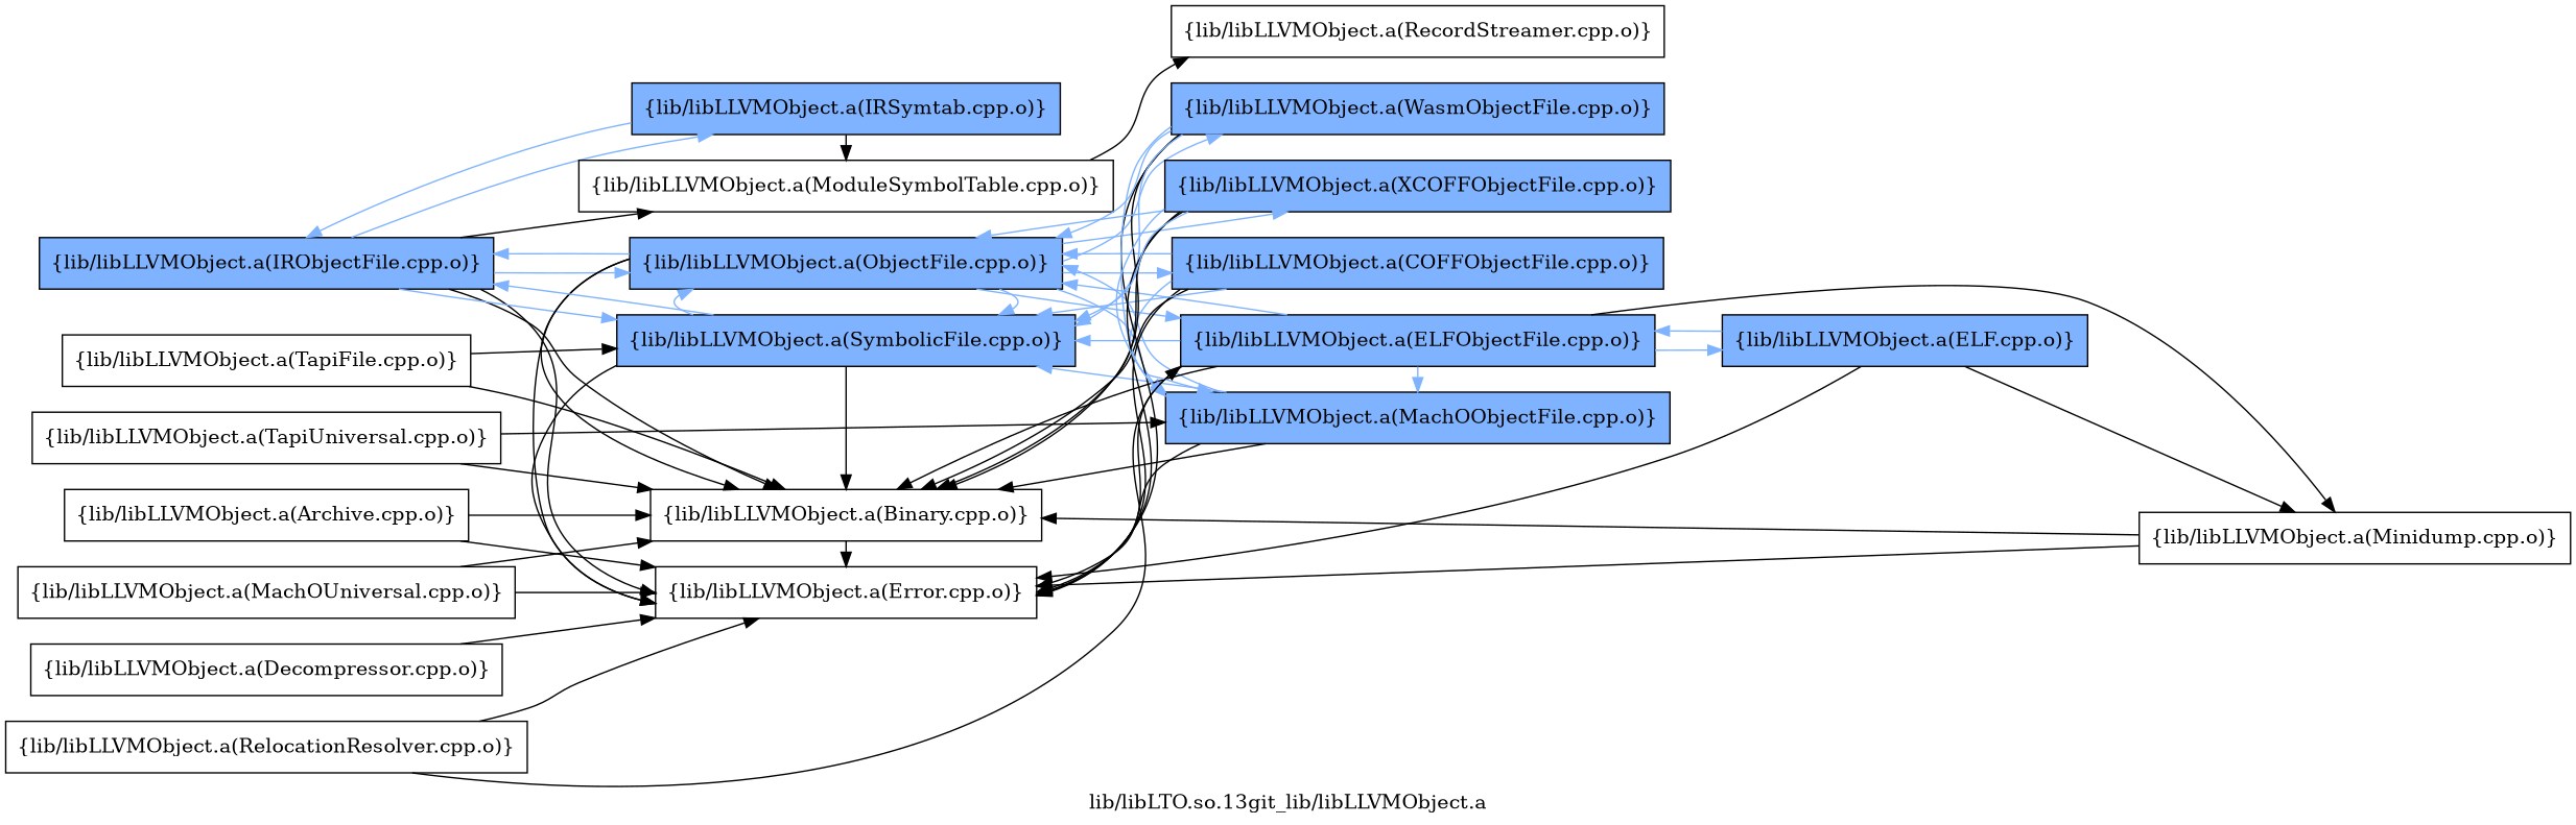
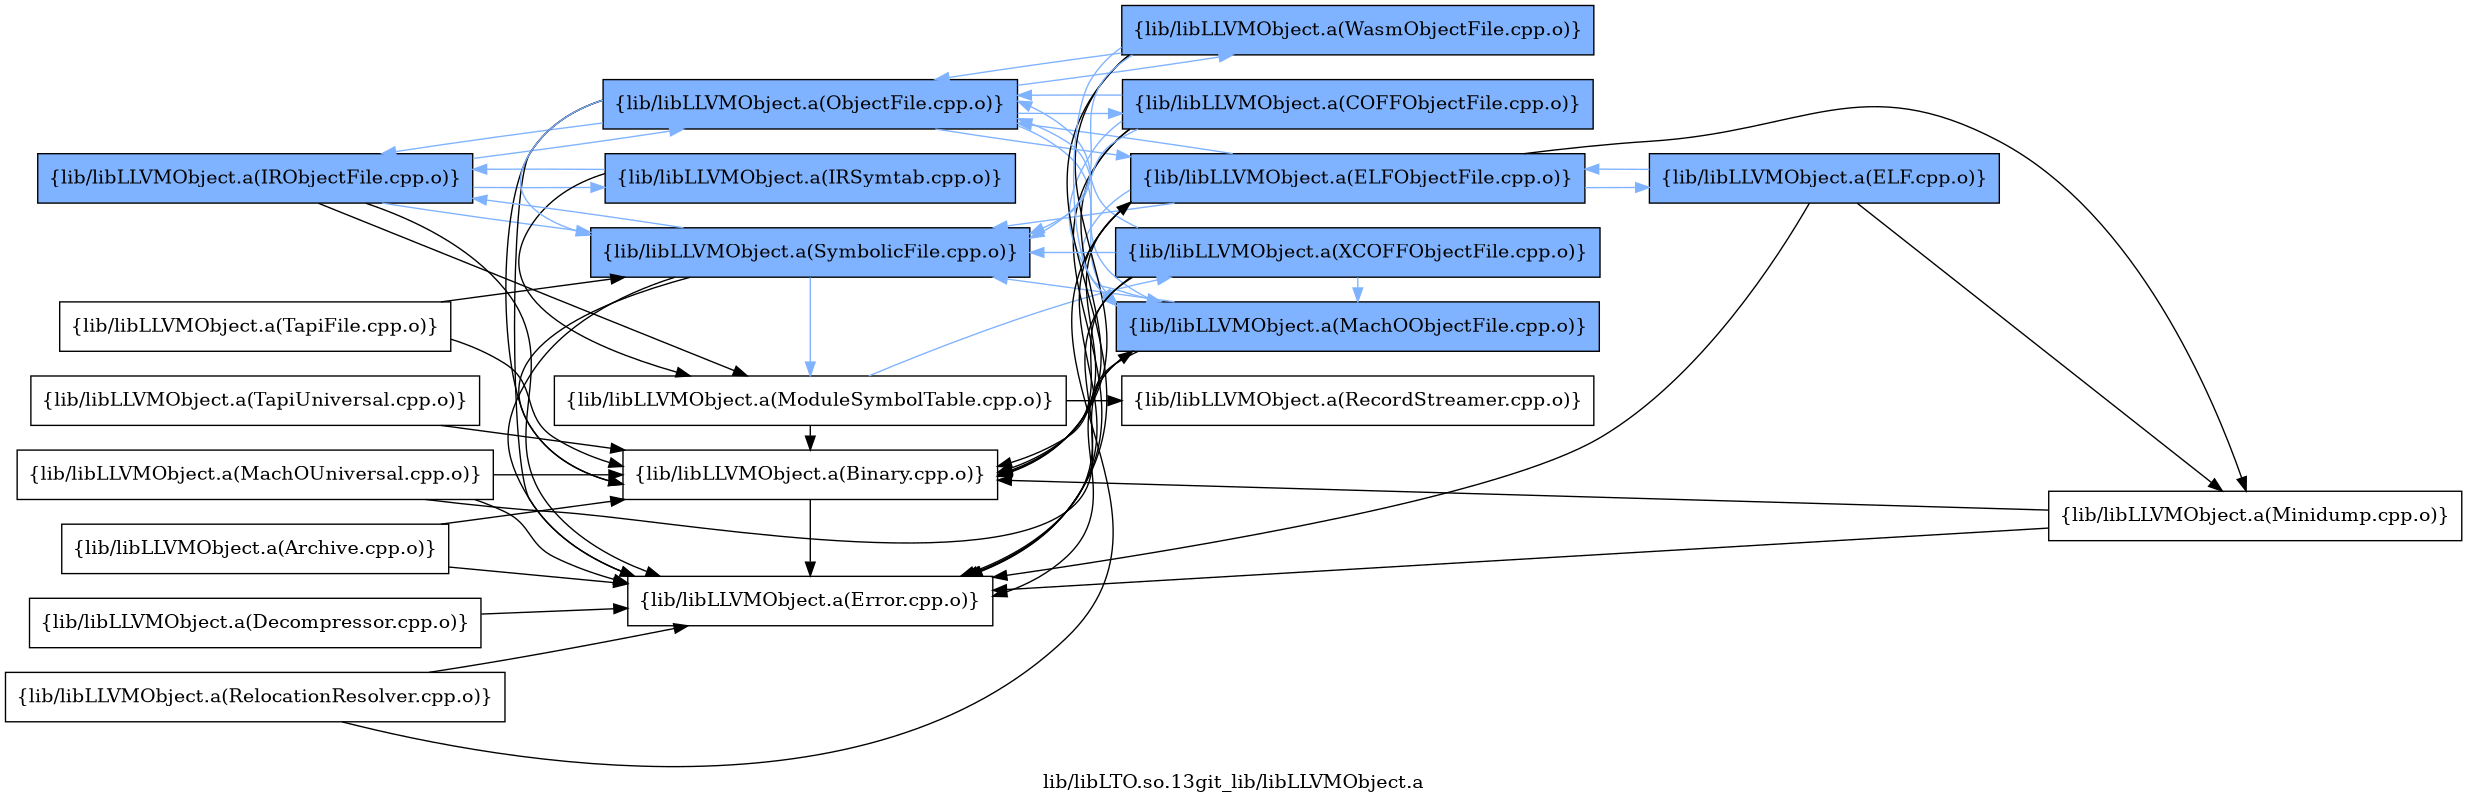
  digraph {
    label="lib/libLTO.so.13git_lib/libLLVMObject.a"
    rankdir=LR
    node [group=0 shape=box]
    n1 [fillcolor="0.600000 0.5 1" group=1 label="{lib/libLLVMObject.a(IRObjectFile.cpp.o)}" style=filled]
    n2 [label="{lib/libLLVMObject.a(Binary.cpp.o)}"]
    n3 [label="{lib/libLLVMObject.a(Error.cpp.o)}"]
    n4 [fillcolor="0.600000 0.5 1" group=1 label="{lib/libLLVMObject.a(IRSymtab.cpp.o)}" style=filled]
    n5 [label="{lib/libLLVMObject.a(ModuleSymbolTable.cpp.o)}"]
    n6 [fillcolor="0.600000 0.5 1" group=1 label="{lib/libLLVMObject.a(ObjectFile.cpp.o)}" style=filled]
    n7 [fillcolor="0.600000 0.5 1" group=1 label="{lib/libLLVMObject.a(SymbolicFile.cpp.o)}" style=filled]
    n8 [label="{lib/libLLVMObject.a(RecordStreamer.cpp.o)}"]
    n9 [fillcolor="0.600000 0.5 1" group=1 label="{lib/libLLVMObject.a(MachOObjectFile.cpp.o)}" style=filled]
    n10 [fillcolor="0.600000 0.5 1" group=1 label="{lib/libLLVMObject.a(ELFObjectFile.cpp.o)}" style=filled]
    n11 [fillcolor="0.600000 0.5 1" group=1 label="{lib/libLLVMObject.a(COFFObjectFile.cpp.o)}" style=filled]
    n12 [fillcolor="0.600000 0.5 1" group=1 label="{lib/libLLVMObject.a(WasmObjectFile.cpp.o)}" style=filled]
    n13 [fillcolor="0.600000 0.5 1" group=1 label="{lib/libLLVMObject.a(XCOFFObjectFile.cpp.o)}" style=filled]
    n14 [label="{lib/libLLVMObject.a(Minidump.cpp.o)}"]
    n15 [fillcolor="0.600000 0.5 1" group=1 label="{lib/libLLVMObject.a(ELF.cpp.o)}" style=filled]
    n16 [label="{lib/libLLVMObject.a(Archive.cpp.o)}"]
    n17 [label="{lib/libLLVMObject.a(Decompressor.cpp.o)}"]
    n18 [label="{lib/libLLVMObject.a(MachOUniversal.cpp.o)}"]
    n19 [label="{lib/libLLVMObject.a(RelocationResolver.cpp.o)}"]
    n20 [label="{lib/libLLVMObject.a(TapiUniversal.cpp.o)}"]
    n21 [label="{lib/libLLVMObject.a(TapiFile.cpp.o)}"]
    subgraph sub_1 {
      rank=same
      n1
    }
    subgraph sub_2 {
      rank=same
      n2
      n3
      n4
      n5
      n6
      n7
    }
    subgraph sub_3 {
      rank=same
      n8
      n9
      n10
      n11
      n12
      n13
    }
-   n1 -> n2
+   n5 -> n2
    n1 -> n3
    n1 -> n4 [color="0.600000 0.5 1"]
    n1 -> n5
    n1 -> n6 [color="0.600000 0.5 1"]
    n1 -> n7 [color="0.600000 0.5 1"]
    n2 -> n3
    n4 -> n1 [color="0.600000 0.5 1"]
    n4 -> n5
    n5 -> n8
    n6 -> n1 [color="0.600000 0.5 1"]
    n6 -> n2
    n6 -> n3
    n6 -> n7 [color="0.600000 0.5 1"]
    n6 -> n9 [color="0.600000 0.5 1"]
    n6 -> n10 [color="0.600000 0.5 1"]
    n6 -> n11 [color="0.600000 0.5 1"]
    n6 -> n12 [color="0.600000 0.5 1"]
-   n6 -> n13 [color="0.600000 0.5 1"]
+   n5 -> n13 [color="0.600000 0.5 1"]
    n7 -> n1 [color="0.600000 0.5 1"]
    n7 -> n2
    n7 -> n3
-   n7 -> n6 [color="0.600000 0.5 1"]
+   n7 -> n5 [color="0.600000 0.5 1"]
    n9 -> n2
    n9 -> n3
    n9 -> n6 [color="0.600000 0.5 1"]
    n9 -> n7 [color="0.600000 0.5 1"]
    n10 -> n2
    n10 -> n3
    n10 -> n6 [color="0.600000 0.5 1"]
    n10 -> n7 [color="0.600000 0.5 1"]
    n10 -> n9 [color="0.600000 0.5 1"]
    n10 -> n14
    n10 -> n15 [color="0.600000 0.5 1"]
    n11 -> n2
    n11 -> n3
    n11 -> n6 [color="0.600000 0.5 1"]
    n11 -> n7 [color="0.600000 0.5 1"]
    n11 -> n9 [color="0.600000 0.5 1"]
    n12 -> n2
    n12 -> n3
    n12 -> n6 [color="0.600000 0.5 1"]
    n12 -> n7 [color="0.600000 0.5 1"]
    n12 -> n9 [color="0.600000 0.5 1"]
    n13 -> n2
    n13 -> n3
    n13 -> n6 [color="0.600000 0.5 1"]
    n13 -> n7 [color="0.600000 0.5 1"]
    n13 -> n9 [color="0.600000 0.5 1"]
    n14 -> n2
    n14 -> n3
    n15 -> n3
    n15 -> n10 [color="0.600000 0.5 1"]
    n15 -> n14
    n16 -> n2
    n16 -> n3
    n17 -> n3
    n18 -> n2
    n18 -> n3
-   n20 -> n9
+   n18 -> n9
    n19 -> n3
    n19 -> n10
    n20 -> n2
    n21 -> n2
    n21 -> n7
  }
